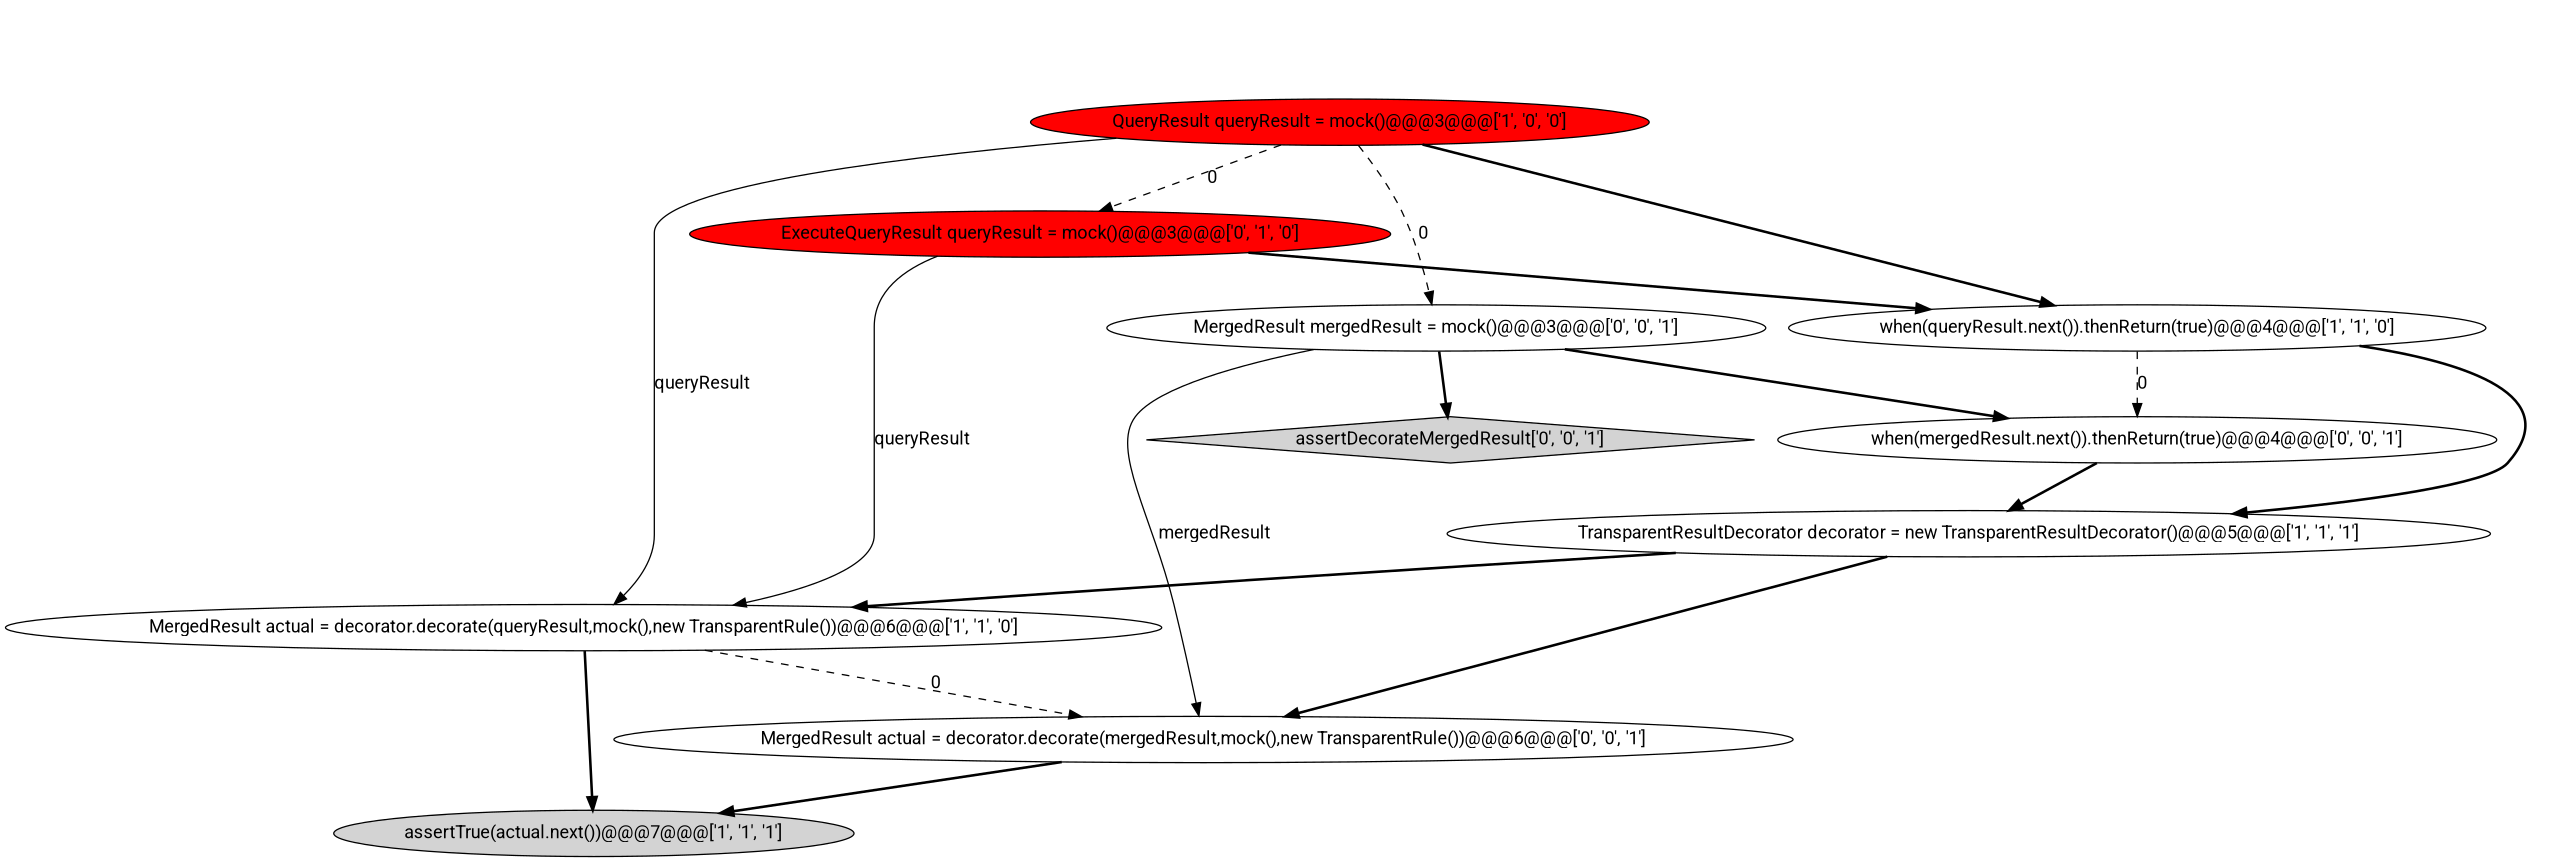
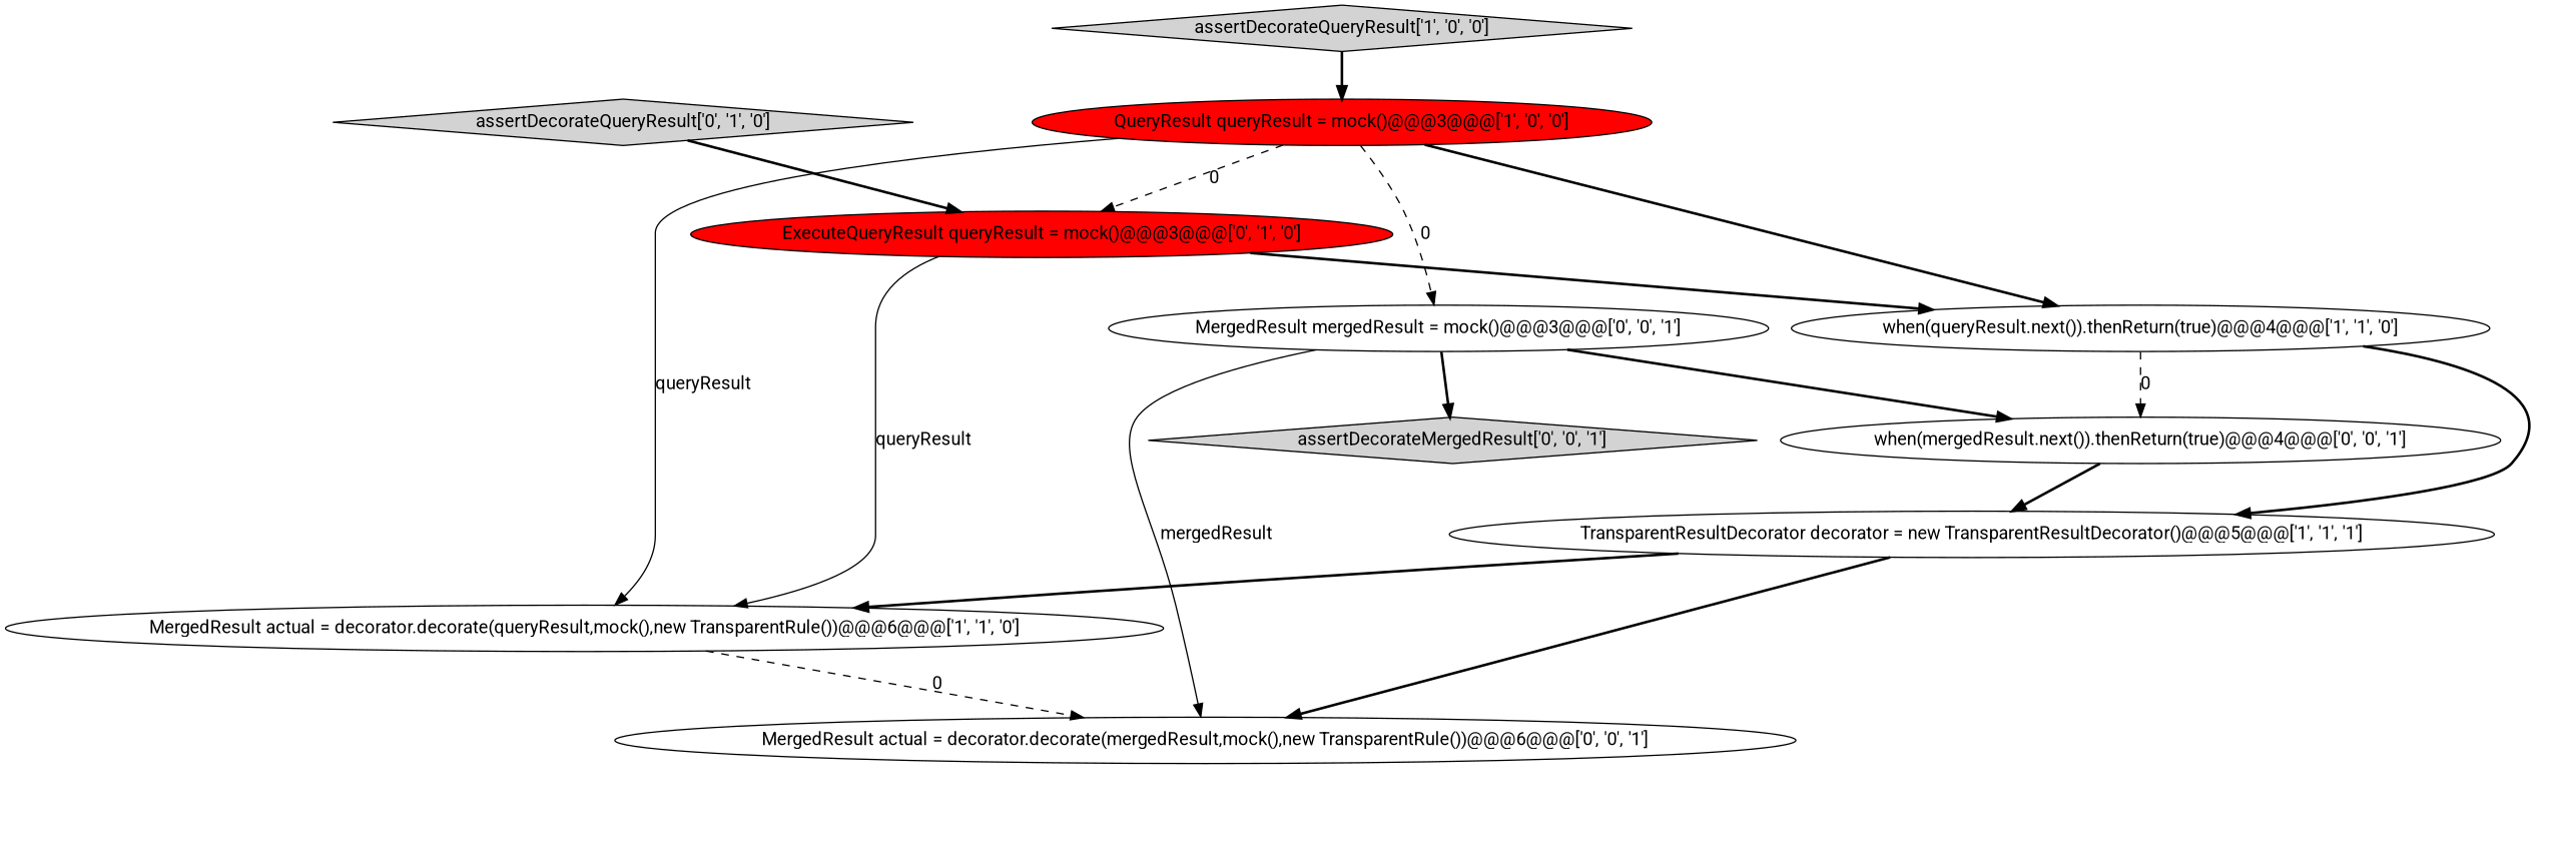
  digraph {
    fontname=Roboto
    node [fillcolor=white fontname=Roboto shape=ellipse style=filled]
    edge [fontname=Roboto style=bold]
    n1 [fillcolor=red label="ExecuteQueryResult queryResult = mock()@@@3@@@['0', '1', '0']"]
    n2 [label="when(queryResult.next()).thenReturn(true)@@@4@@@['1', '1', '0']"]
    n3 [label="MergedResult actual = decorator.decorate(queryResult,mock(),new TransparentRule())@@@6@@@['1', '1', '0']"]
    n4 [label="when(mergedResult.next()).thenReturn(true)@@@4@@@['0', '0', '1']"]
    n5 [label="TransparentResultDecorator decorator = new TransparentResultDecorator()@@@5@@@['1', '1', '1']"]
    n6 [label="MergedResult actual = decorator.decorate(mergedResult,mock(),new TransparentRule())@@@6@@@['0', '0', '1']"]
-   n7 [fillcolor=lightgray label="assertTrue(actual.next())@@@7@@@['1', '1', '1']"]
+   n8 [fillcolor=lightgray label="assertDecorateQueryResult['0', '1', '0']" shape=diamond]
+   n9 [fillcolor=lightgray label="assertDecorateQueryResult['1', '0', '0']" shape=diamond]
    n10 [fillcolor=red label="QueryResult queryResult = mock()@@@3@@@['1', '0', '0']"]
    n11 [label="MergedResult mergedResult = mock()@@@3@@@['0', '0', '1']"]
    n12 [fillcolor=lightgray label="assertDecorateMergedResult['0', '0', '1']" shape=diamond]
    n1 -> n2
    n1 -> n3 [label=queryResult style=solid]
    n2 -> n4 [label=0 style=dashed]
    n2 -> n5
    n3 -> n6 [label=0 style=dashed]
-   n3 -> n7
    n4 -> n5
    n5 -> n3
    n5 -> n6
-   n6 -> n7
+   n8 -> n1
+   n9 -> n10
    n10 -> n1 [label=0 style=dashed]
    n10 -> n2
    n10 -> n3 [label=queryResult style=solid]
    n10 -> n11 [label=0 style=dashed]
    n11 -> n4
    n11 -> n6 [label=mergedResult style=solid]
    n11 -> n12
  }
